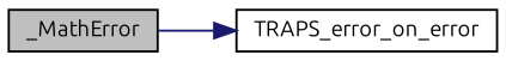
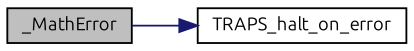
  digraph {
    rankdir=LR
    fontname=Ubuntu
    node [color=black fontname=Ubuntu fontsize=10 shape=record style=filled]
    n1 [fillcolor=grey75 fontcolor=black height=0.2 label=_MathError width=0.4]
-   n2 [fillcolor=white height=0.2 label=TRAPS_error_on_error width=0.4]
+   n2 [fillcolor=white height=0.2 label=TRAPS_halt_on_error width=0.4]
    n1 -> n2 [color=midnightblue fontname=Ubuntu fontsize=10 labelfontname=Helvetica labelfontsize=10 style=solid]
  }
